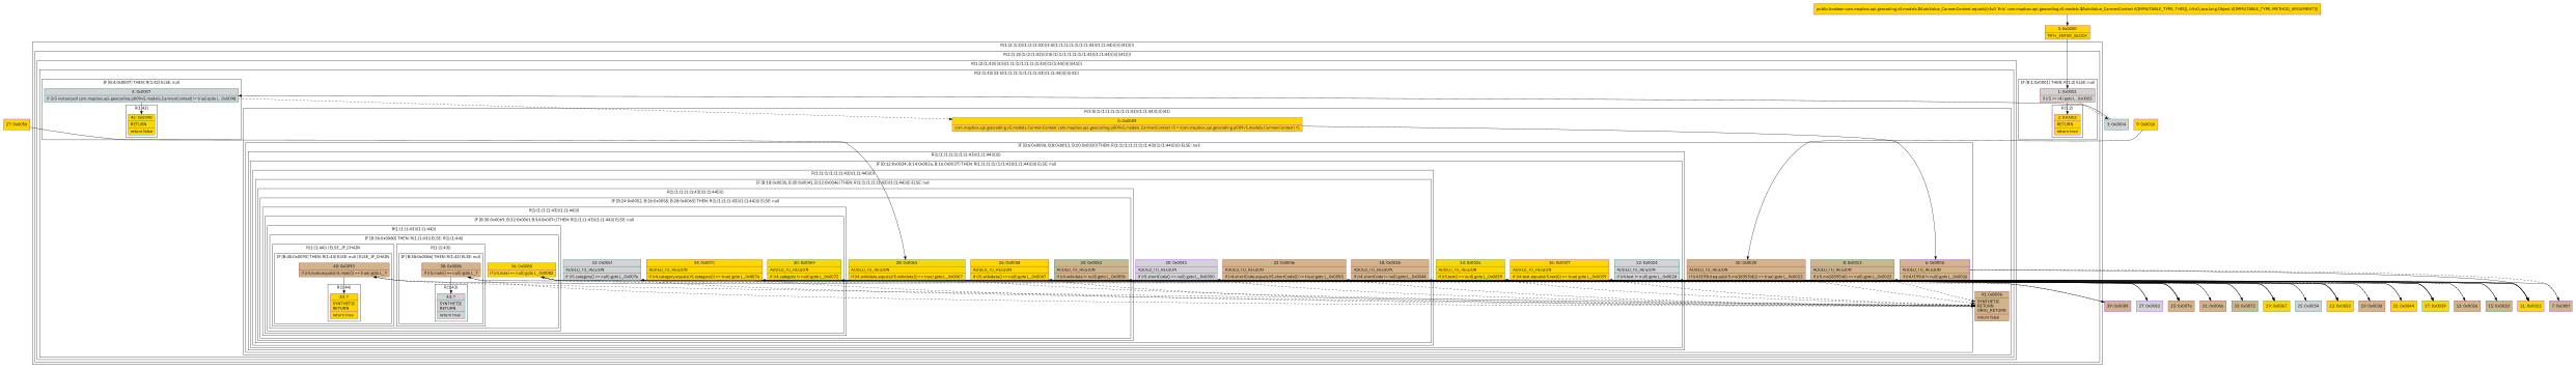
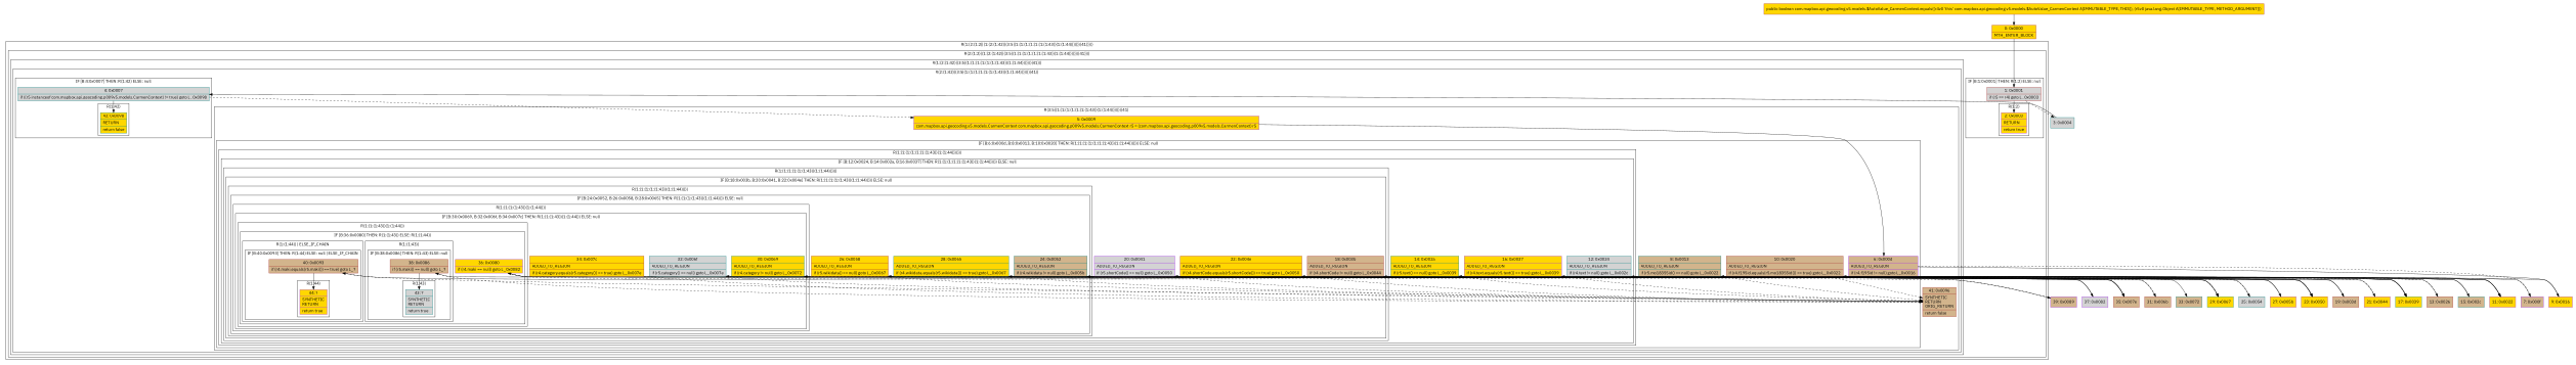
  digraph {
    fontname="IBM Plex Sans"
    node [color=brown fillcolor=gold fontname="IBM Plex Sans" shape=record style=filled]
    edge [fontname="IBM Plex Sans"]
    n1 [color=purple label="{2\:\ 0x0003|RETURN\l|return true\l}"]
    n2 [fillcolor=lightgrey label="{1\:\ 0x0001|if (r5 == r4) goto L_0x0003\l}"]
    n3 [color=teal label="{42\:\ 0x0098|RETURN\l|return false\l}"]
    n4 [color=teal fillcolor=lightgrey label="{4\:\ 0x0007|if ((r5 instanceof com.mapbox.api.geocoding.p009v5.models.CarmenContext) != true) goto L_0x0098\l}"]
    n5 [color=teal fillcolor=lightgrey label="{43\:\ ?|SYNTHETIC\lRETURN\l|return true\l}"]
    n6 [fillcolor=tan label="{38\:\ 0x0086|if (r5.maki() == null) goto L_?\l}"]
    n7 [color=purple label="{44\:\ ?|SYNTHETIC\lRETURN\l|return true\l}"]
    n8 [fillcolor=tan label="{40\:\ 0x0093|if (r4.maki.equals(r5.maki()) == true) goto L_?\l}"]
    n9 [color=purple label="{36\:\ 0x0080|if (r4.maki == null) goto L_0x0082\l}"]
    n10 [color=teal label="{30\:\ 0x0069|ADDED_TO_REGION\l|if (r4.category != null) goto L_0x0072\l}"]
    n11 [color=teal fillcolor=lightgrey label="{32\:\ 0x006f|ADDED_TO_REGION\l|if (r5.category() == null) goto L_0x007e\l}"]
    n12 [label="{34\:\ 0x007c|ADDED_TO_REGION\l|if (r4.category.equals(r5.category()) == true) goto L_0x007e\l}"]
    n13 [color=teal fillcolor=tan label="{24\:\ 0x0052|ADDED_TO_REGION\l|if (r4.wikidata != null) goto L_0x005b\l}"]
    n14 [label="{26\:\ 0x0058|ADDED_TO_REGION\l|if (r5.wikidata() == null) goto L_0x0067\l}"]
    n15 [color=teal label="{28\:\ 0x0065|ADDED_TO_REGION\l|if (r4.wikidata.equals(r5.wikidata()) == true) goto L_0x0067\l}"]
    n16 [fillcolor=tan label="{18\:\ 0x003b|ADDED_TO_REGION\l|if (r4.shortCode != null) goto L_0x0044\l}"]
    n17 [color=purple fillcolor=lightgrey label="{20\:\ 0x0041|ADDED_TO_REGION\l|if (r5.shortCode() == null) goto L_0x0050\l}"]
-   n18 [fillcolor=tan label="{22\:\ 0x004e|ADDED_TO_REGION\l|if (r4.shortCode.equals(r5.shortCode()) == true) goto L_0x0050\l}"]
+   n18 [label="{22\:\ 0x004e|ADDED_TO_REGION\l|if (r4.shortCode.equals(r5.shortCode()) == true) goto L_0x0050\l}"]
    n19 [color=teal fillcolor=lightgrey label="{12\:\ 0x0024|ADDED_TO_REGION\l|if (r4.text != null) goto L_0x002d\l}"]
    n20 [color=teal label="{14\:\ 0x002a|ADDED_TO_REGION\l|if (r5.text() == null) goto L_0x0039\l}"]
    n21 [color=purple label="{16\:\ 0x0037|ADDED_TO_REGION\l|if (r4.text.equals(r5.text()) == true) goto L_0x0039\l}"]
    n22 [color=purple fillcolor=tan label="{6\:\ 0x000d|ADDED_TO_REGION\l|if (r4.f195id != null) goto L_0x0016\l}"]
    n23 [color=teal fillcolor=tan label="{8\:\ 0x0013|ADDED_TO_REGION\l|if (r5.mo18355id() == null) goto L_0x0022\l}"]
    n24 [fillcolor=tan label="{10\:\ 0x0020|ADDED_TO_REGION\l|if (r4.f195id.equals(r5.mo18355id()) == true) goto L_0x0022\l}"]
    n25 [color=purple label="{5\:\ 0x0009|com.mapbox.api.geocoding.v5.models.CarmenContext com.mapbox.api.geocoding.p009v5.models.CarmenContext r5 = (com.mapbox.api.geocoding.p009v5.models.CarmenContext) r5\l}"]
    n26 [fillcolor=tan label="{41\:\ 0x0096|SYNTHETIC\lRETURN\lORIG_RETURN\l|return false\l}"]
    n27 [color=teal fillcolor=lightgrey label="{3\:\ 0x0004}"]
    n28 [color=purple fillcolor=lightgrey label="{37\:\ 0x0082}"]
    n29 [color=purple fillcolor=tan label="{39\:\ 0x0089}"]
    n30 [fillcolor=tan label="{31\:\ 0x006b}"]
    n31 [color=teal fillcolor=tan label="{33\:\ 0x0072}"]
    n32 [fillcolor=tan label="{35\:\ 0x007e}"]
    n33 [color=teal fillcolor=lightgrey label="{25\:\ 0x0054}"]
    n34 [color=purple label="{27\:\ 0x005b}"]
    n35 [color=teal label="{29\:\ 0x0067}"]
    n36 [fillcolor=tan label="{19\:\ 0x003d}"]
    n37 [color=purple label="{21\:\ 0x0044}"]
    n38 [label="{23\:\ 0x0050}"]
    n39 [fillcolor=tan label="{13\:\ 0x0026}"]
    n40 [color=teal fillcolor=tan label="{15\:\ 0x002d}"]
    n41 [color=teal label="{17\:\ 0x0039}"]
    n42 [color=purple fillcolor=tan label="{7\:\ 0x000f}"]
    n43 [color=purple label="{9\:\ 0x0016}"]
    n44 [color=purple label="{11\:\ 0x0022}"]
    n45 [label="{0\:\ 0x0000|MTH_ENTER_BLOCK\l}"]
    n46 [label="{public boolean com.mapbox.api.geocoding.v5.models.$AutoValue_CarmenContext.equals((r4v0 'this' com.mapbox.api.geocoding.v5.models.$AutoValue_CarmenContext A[IMMUTABLE_TYPE, THIS]), (r5v0 java.lang.Object A[IMMUTABLE_TYPE, METHOD_ARGUMENT])) }"]
    subgraph cluster_1 {
      label="R(1:(2:(1:2)|(1:(2:(1:42)|(3:5|(1:(1:(1:(1:(1:(1:(1:43))(1:(1:44)))))))|41)))))"
      subgraph cluster_2 {
        label="R(2:(1:2)|(1:(2:(1:42)|(3:5|(1:(1:(1:(1:(1:(1:(1:43))(1:(1:44)))))))|41))))"
        subgraph cluster_3 {
          label="IF [B:1:0x0001] THEN: R(1:2) ELSE: null"
          n2
          subgraph cluster_4 {
            label="R(1:2)"
            n1
          }
        }
        subgraph cluster_5 {
          label="R(1:(2:(1:42)|(3:5|(1:(1:(1:(1:(1:(1:(1:43))(1:(1:44)))))))|41)))"
          subgraph cluster_6 {
            label="R(2:(1:42)|(3:5|(1:(1:(1:(1:(1:(1:(1:43))(1:(1:44)))))))|41))"
            subgraph cluster_7 {
              label="IF [B:4:0x0007] THEN: R(1:42) ELSE: null"
              n4
              subgraph cluster_8 {
                label="R(1:42)"
                n3
              }
            }
            subgraph cluster_9 {
              label="R(3:5|(1:(1:(1:(1:(1:(1:(1:43))(1:(1:44)))))))|41)"
              n25
              n26
              subgraph cluster_10 {
                label="IF [B:6:0x000d, B:8:0x0013, B:10:0x0020] THEN: R(1:(1:(1:(1:(1:(1:(1:43))(1:(1:44))))))) ELSE: null"
                n22
                n23
                n24
                subgraph cluster_11 {
                  label="R(1:(1:(1:(1:(1:(1:(1:43))(1:(1:44)))))))"
                  subgraph cluster_12 {
                    label="IF [B:12:0x0024, B:14:0x002a, B:16:0x0037] THEN: R(1:(1:(1:(1:(1:(1:43))(1:(1:44)))))) ELSE: null"
                    n19
                    n20
                    n21
                    subgraph cluster_13 {
                      label="R(1:(1:(1:(1:(1:(1:43))(1:(1:44))))))"
                      subgraph cluster_14 {
                        label="IF [B:18:0x003b, B:20:0x0041, B:22:0x004e] THEN: R(1:(1:(1:(1:(1:43))(1:(1:44))))) ELSE: null"
                        n16
                        n17
                        n18
                        subgraph cluster_15 {
                          label="R(1:(1:(1:(1:(1:43))(1:(1:44)))))"
                          subgraph cluster_16 {
                            label="IF [B:24:0x0052, B:26:0x0058, B:28:0x0065] THEN: R(1:(1:(1:(1:43))(1:(1:44)))) ELSE: null"
                            n13
                            n14
                            n15
                            subgraph cluster_17 {
                              label="R(1:(1:(1:(1:43))(1:(1:44))))"
                              subgraph cluster_18 {
                                label="IF [B:30:0x0069, B:32:0x006f, B:34:0x007c] THEN: R(1:(1:(1:43))(1:(1:44))) ELSE: null"
                                n10
                                n11
                                n12
                                subgraph cluster_19 {
                                  label="R(1:(1:(1:43))(1:(1:44)))"
                                  subgraph cluster_20 {
                                    label="IF [B:36:0x0080] THEN: R(1:(1:43)) ELSE: R(1:(1:44))"
                                    n9
                                    subgraph cluster_21 {
                                      label="R(1:(1:43))"
                                      subgraph cluster_22 {
                                        label="IF [B:38:0x0086] THEN: R(1:43) ELSE: null"
                                        n6
                                        subgraph cluster_23 {
                                          label="R(1:43)"
                                          n5
                                        }
                                      }
                                    }
                                    subgraph cluster_24 {
                                      label="R(1:(1:44)) | ELSE_IF_CHAIN\l"
                                      subgraph cluster_25 {
                                        label="IF [B:40:0x0093] THEN: R(1:44) ELSE: null | ELSE_IF_CHAIN\l"
                                        n8
                                        subgraph cluster_26 {
                                          label="R(1:44)"
                                          n7
                                        }
                                      }
                                    }
                                  }
                                }
                              }
                            }
                          }
                        }
                      }
                    }
                  }
                }
              }
            }
          }
        }
      }
    }
    n2 -> n1
    n2 -> n27 [style=dashed]
    n4 -> n3
    n4 -> n25 [style=dashed]
    n6 -> n5
    n6 -> n26 [style=dashed]
    n8 -> n7
    n8 -> n26 [style=dashed]
    n9 -> n28
    n9 -> n29 [style=dashed]
    n10 -> n30 [style=dashed]
    n10 -> n31
    n11 -> n26 [style=dashed]
    n11 -> n32
    n12 -> n26 [style=dashed]
    n12 -> n32
    n13 -> n33 [style=dashed]
+   n13 -> n34
    n14 -> n26 [style=dashed]
    n14 -> n35
    n15 -> n26 [style=dashed]
    n15 -> n35
-   n16 -> n36 [style=dashed]
-   n16 -> n37
+   n16 -> n36 [style=solid]
+   n16 -> n37 [style=dashed]
    n17 -> n26 [style=dashed]
    n17 -> n38
    n18 -> n26 [style=dashed]
    n18 -> n38
    n19 -> n39 [style=dashed]
    n19 -> n40
    n20 -> n26 [style=dashed]
    n20 -> n41
    n21 -> n26 [style=dashed]
    n21 -> n41
    n22 -> n42 [style=dashed]
-   n22 -> n44
+   n22 -> n43
    n23 -> n26 [style=dashed]
    n23 -> n44
    n24 -> n26 [style=dashed]
    n24 -> n44
    n25 -> n22
    n27 -> n4
    n28 -> n6
    n29 -> n8
    n30 -> n11
-   n31 -> n12
    n32 -> n9
    n33 -> n14
    n34 -> n15
    n35 -> n10 [style=dashed]
    n36 -> n17
    n37 -> n18
    n38 -> n13
    n39 -> n20
    n40 -> n21
    n41 -> n16
    n42 -> n23
    n43 -> n24
    n44 -> n19
    n45 -> n2
    n46 -> n45
  }
